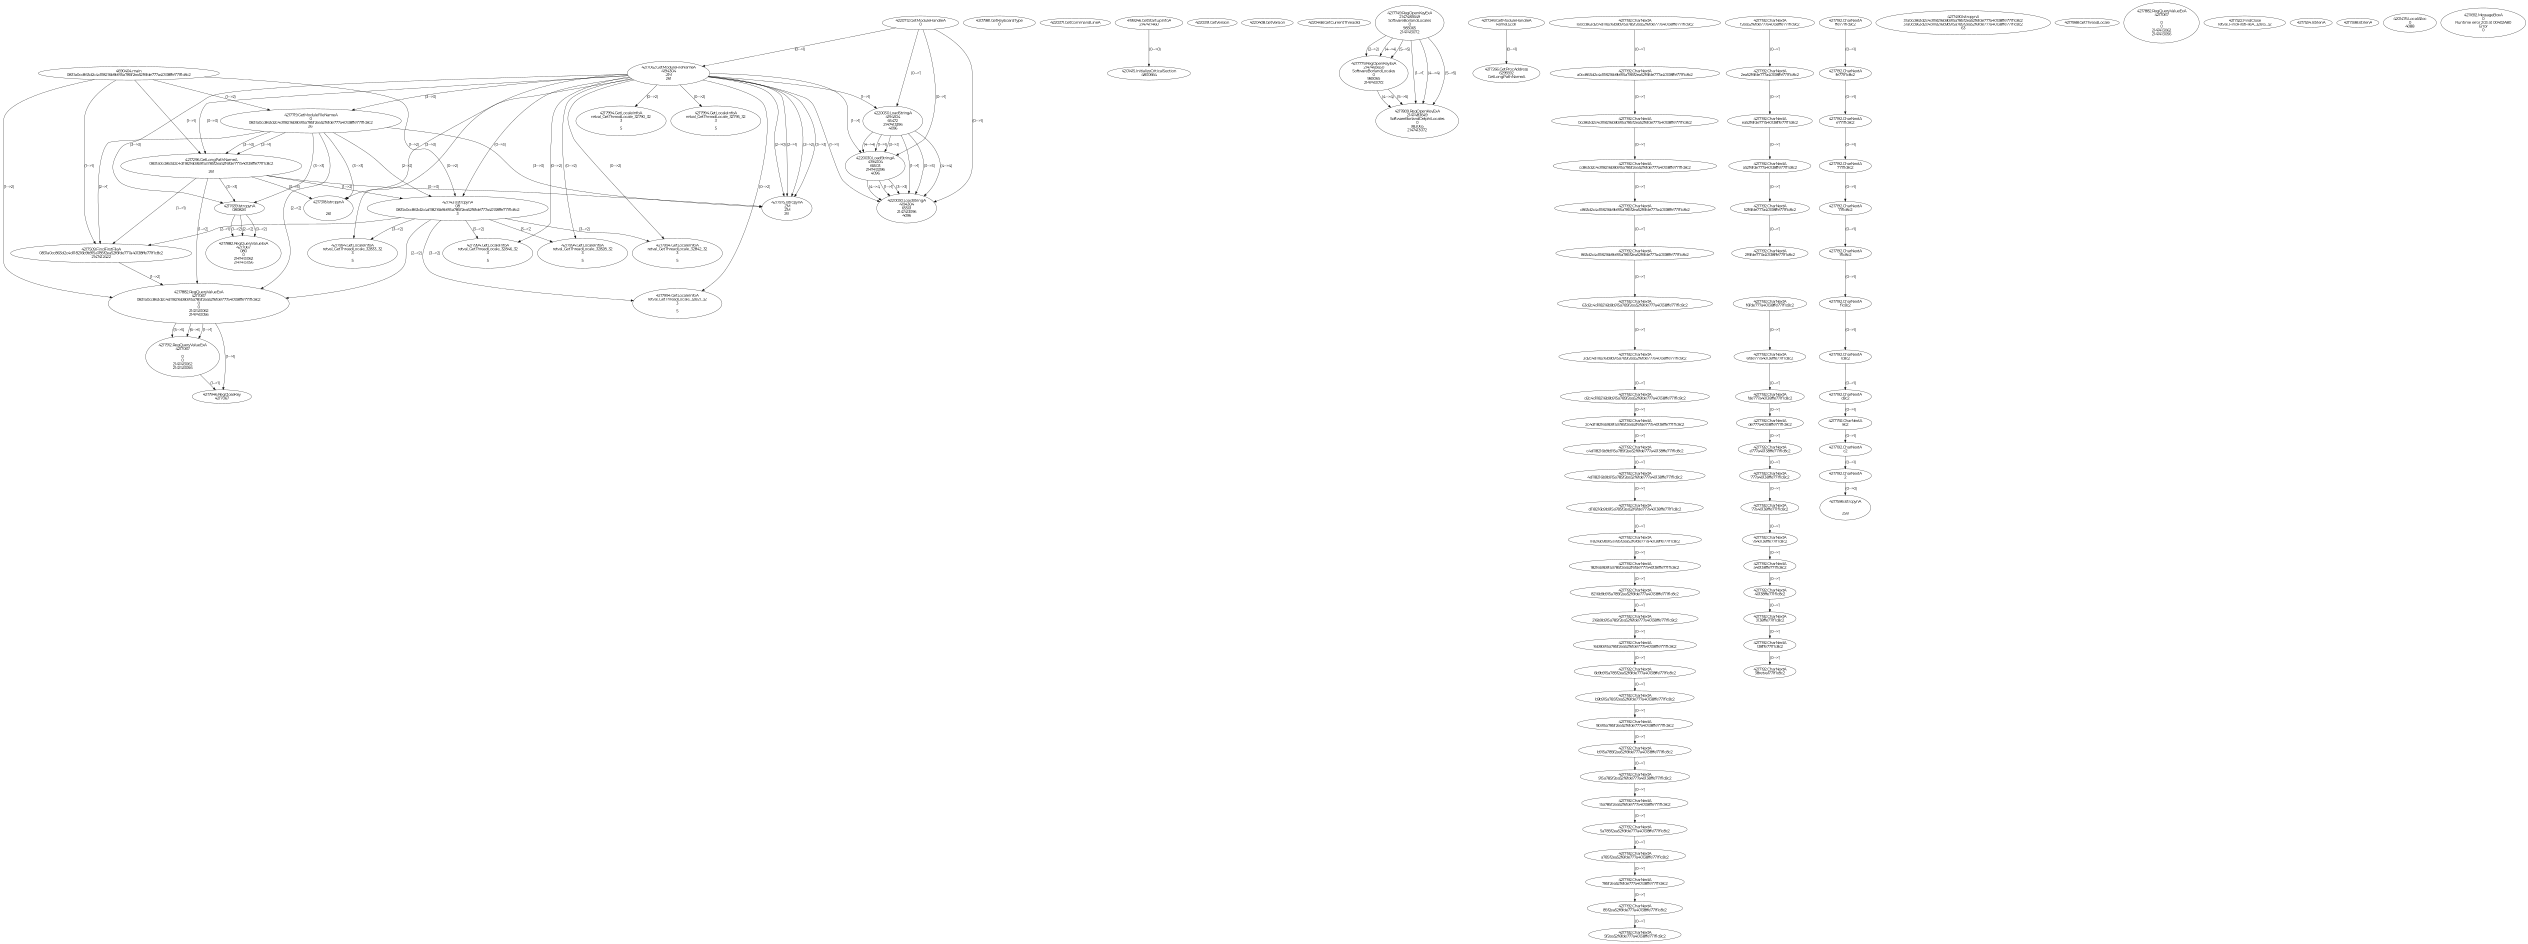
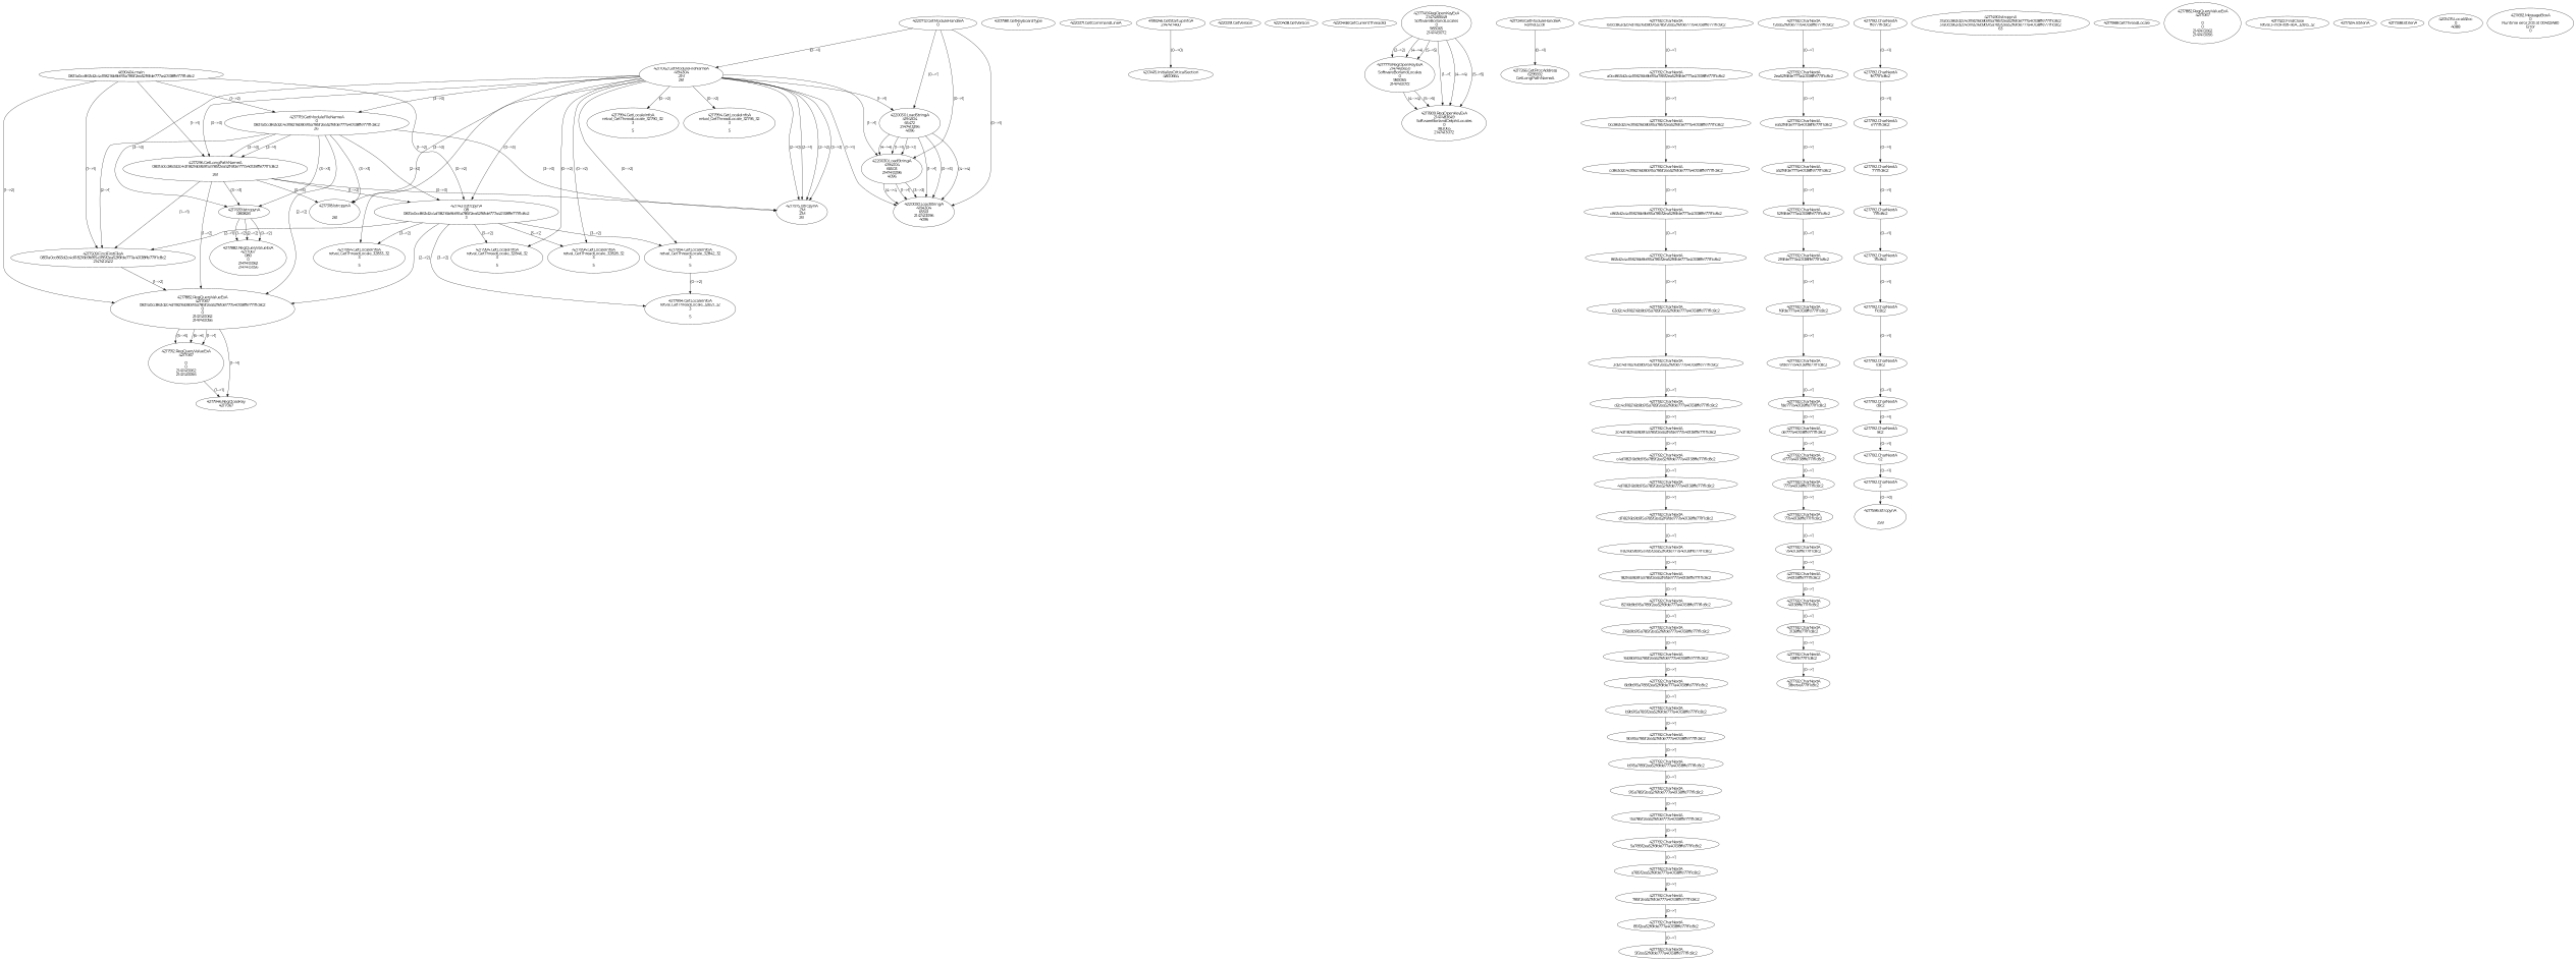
  digraph {
    fontname=Montserrat
    node [fontname=Montserrat]
    edge [fontname=Montserrat]
    n1 [label="4690404.main\n0831a0cc863d2c4d118216b9b915a785f2ea52f6fde777a40138ffe771f1c8c2"]
    n2 [label="4217719.GetModuleFileNameA\n0\n0831a0cc863d2c4d118216b9b915a785f2ea52f6fde777a40138ffe771f1c8c2\n261"]
    n3 [label="4217296.GetLongPathNameA\n0831a0cc863d2c4d118216b9b915a785f2ea52f6fde777a40138ffe771f1c8c2\n\n261"]
    n4 [label="4217431.lstrcpynA\n08\n0831a0cc863d2c4d118216b9b915a785f2ea52f6fde777a40138ffe771f1c8c2\n3"]
    n5 [label="4217509.FindFirstFileA\n0831a0cc863d2c4d118216b9b915a785f2ea52f6fde777a40138ffe771f1c8c2\n2147412422"]
    n6 [label="4217882.RegQueryValueExA\n4217067\n0831a0cc863d2c4d118216b9b915a785f2ea52f6fde777a40138ffe771f1c8c2\n0\n0\n2147413062\n2147413056"]
    n7 [label="4217975.lstrcpynA\n.ZM\n.ZM\n261"]
    n8 [label="4217318.lstrcpynA\n\n\n261"]
    n9 [label="4217639.lstrcpynA\n0808261"]
    n10 [label="4217994.GetLocaleInfoA\nretval_GetThreadLocale_32821_32\n3\n\n5"]
    n11 [label="4217994.GetLocaleInfoA\nretval_GetThreadLocale_32833_32\n3\n\n5"]
    n12 [label="4217994.GetLocaleInfoA\nretval_GetThreadLocale_32846_32\n3\n\n5"]
    n13 [label="4217994.GetLocaleInfoA\nretval_GetThreadLocale_32828_32\n3\n\n5"]
    n14 [label="4217994.GetLocaleInfoA\nretval_GetThreadLocale_32842_32\n3\n\n5"]
    n15 [label="4217912.RegQueryValueExA\n4217067\n\n0\n0\n2147413062\n2147413056"]
    n16 [label="4217946.RegCloseKey\n4217067"]
    n17 [label="4220712.GetModuleHandleA\n0"]
    n18 [label="4217062.GetModuleFileNameA\n4194304\n.ZM\n261"]
    n19 [label="4220030.LoadStringA\n4194304\n65472\n2147413396\n4096"]
    n20 [label="4220030.LoadStringA\n4194304\n65503\n2147413396\n4096"]
    n21 [label="4220030.LoadStringA\n4194304\n65501\n2147413396\n4096"]
    n22 [label="4217994.GetLocaleInfoA\nretval_GetThreadLocale_32790_32\n3\n\n5"]
    n23 [label="4217994.GetLocaleInfoA\nretval_GetThreadLocale_32795_32\n3\n\n5"]
    n24 [label="4207981.GetKeyboardType\n0"]
    n25 [label="4220371.GetCommandLineA\n"]
    n26 [label="4199246.GetStartupInfoA\n2147417460"]
    n27 [label="4201415.InitializeCriticalSection\n4830664"]
    n28 [label="4220391.GetVersion\n"]
    n29 [label="4220408.GetVersion\n"]
    n30 [label="4220468.GetCurrentThreadId\n"]
    n31 [label="4217882.RegQueryValueExA\n4217067\n080\n0\n2147413062\n2147413056"]
    n32 [label="4217749.RegOpenKeyExA\n2147483649\nSoftware\Borland\Locales\n0\n983065\n2147413072"]
    n33 [label="4217779.RegOpenKeyExA\n2147483650\nSoftware\Borland\Locales\n0\n983065\n2147413072"]
    n34 [label="4217809.RegOpenKeyExA\n2147483649\nSoftware\Borland\Delphi\Locales\n0\n983065\n2147413072"]
    n35 [label="4217249.GetModuleHandleA\nkernel32.dll"]
    n36 [label="4217266.GetProcAddress\n6295592\nGetLongPathNameA"]
    n37 [label="4217192.CharNextA\n1a0cc863d2c4d118216b9b915a785f2ea52f6fde777a40138ffe771f1c8c2"]
    n38 [label="4217192.CharNextA\na0cc863d2c4d118216b9b915a785f2ea52f6fde777a40138ffe771f1c8c2"]
    n39 [label="4217192.CharNextA\n0cc863d2c4d118216b9b915a785f2ea52f6fde777a40138ffe771f1c8c2"]
    n40 [label="4217192.CharNextA\ncc863d2c4d118216b9b915a785f2ea52f6fde777a40138ffe771f1c8c2"]
    n41 [label="4217192.CharNextA\nc863d2c4d118216b9b915a785f2ea52f6fde777a40138ffe771f1c8c2"]
    n42 [label="4217192.CharNextA\n863d2c4d118216b9b915a785f2ea52f6fde777a40138ffe771f1c8c2"]
    n43 [label="4217192.CharNextA\n63d2c4d118216b9b915a785f2ea52f6fde777a40138ffe771f1c8c2"]
    n44 [label="4217192.CharNextA\n3d2c4d118216b9b915a785f2ea52f6fde777a40138ffe771f1c8c2"]
    n45 [label="4217192.CharNextA\nd2c4d118216b9b915a785f2ea52f6fde777a40138ffe771f1c8c2"]
    n46 [label="4217192.CharNextA\n2c4d118216b9b915a785f2ea52f6fde777a40138ffe771f1c8c2"]
    n47 [label="4217192.CharNextA\nc4d118216b9b915a785f2ea52f6fde777a40138ffe771f1c8c2"]
    n48 [label="4217192.CharNextA\n4d118216b9b915a785f2ea52f6fde777a40138ffe771f1c8c2"]
    n49 [label="4217192.CharNextA\nd118216b9b915a785f2ea52f6fde777a40138ffe771f1c8c2"]
    n50 [label="4217192.CharNextA\n118216b9b915a785f2ea52f6fde777a40138ffe771f1c8c2"]
    n51 [label="4217192.CharNextA\n18216b9b915a785f2ea52f6fde777a40138ffe771f1c8c2"]
    n52 [label="4217192.CharNextA\n8216b9b915a785f2ea52f6fde777a40138ffe771f1c8c2"]
    n53 [label="4217192.CharNextA\n216b9b915a785f2ea52f6fde777a40138ffe771f1c8c2"]
    n54 [label="4217192.CharNextA\n16b9b915a785f2ea52f6fde777a40138ffe771f1c8c2"]
    n55 [label="4217192.CharNextA\n6b9b915a785f2ea52f6fde777a40138ffe771f1c8c2"]
    n56 [label="4217192.CharNextA\nb9b915a785f2ea52f6fde777a40138ffe771f1c8c2"]
    n57 [label="4217192.CharNextA\n9b915a785f2ea52f6fde777a40138ffe771f1c8c2"]
    n58 [label="4217192.CharNextA\nb915a785f2ea52f6fde777a40138ffe771f1c8c2"]
    n59 [label="4217192.CharNextA\n915a785f2ea52f6fde777a40138ffe771f1c8c2"]
    n60 [label="4217192.CharNextA\n15a785f2ea52f6fde777a40138ffe771f1c8c2"]
    n61 [label="4217192.CharNextA\n5a785f2ea52f6fde777a40138ffe771f1c8c2"]
    n62 [label="4217192.CharNextA\na785f2ea52f6fde777a40138ffe771f1c8c2"]
    n63 [label="4217192.CharNextA\n785f2ea52f6fde777a40138ffe771f1c8c2"]
    n64 [label="4217192.CharNextA\n85f2ea52f6fde777a40138ffe771f1c8c2"]
    n65 [label="4217192.CharNextA\n5f2ea52f6fde777a40138ffe771f1c8c2"]
    n66 [label="4217192.CharNextA\nf2ea52f6fde777a40138ffe771f1c8c2"]
    n67 [label="4217192.CharNextA\n2ea52f6fde777a40138ffe771f1c8c2"]
    n68 [label="4217192.CharNextA\nea52f6fde777a40138ffe771f1c8c2"]
    n69 [label="4217192.CharNextA\na52f6fde777a40138ffe771f1c8c2"]
    n70 [label="4217192.CharNextA\n52f6fde777a40138ffe771f1c8c2"]
    n71 [label="4217192.CharNextA\n2f6fde777a40138ffe771f1c8c2"]
    n72 [label="4217192.CharNextA\nf6fde777a40138ffe771f1c8c2"]
    n73 [label="4217192.CharNextA\n6fde777a40138ffe771f1c8c2"]
    n74 [label="4217192.CharNextA\nfde777a40138ffe771f1c8c2"]
    n75 [label="4217192.CharNextA\nde777a40138ffe771f1c8c2"]
    n76 [label="4217192.CharNextA\ne777a40138ffe771f1c8c2"]
    n77 [label="4217192.CharNextA\n777a40138ffe771f1c8c2"]
    n78 [label="4217192.CharNextA\n77a40138ffe771f1c8c2"]
    n79 [label="4217192.CharNextA\n7a40138ffe771f1c8c2"]
    n80 [label="4217192.CharNextA\na40138ffe771f1c8c2"]
    n81 [label="4217192.CharNextA\n40138ffe771f1c8c2"]
    n82 [label="4217192.CharNextA\n0138ffe771f1c8c2"]
    n83 [label="4217192.CharNextA\n138ffe771f1c8c2"]
    n84 [label="4217192.CharNextA\n38retval771f1c8c2"]
    n85 [label="4217192.CharNextA\nffe771f1c8c2"]
    n86 [label="4217192.CharNextA\nfe771f1c8c2"]
    n87 [label="4217192.CharNextA\ne771f1c8c2"]
    n88 [label="4217192.CharNextA\n771f1c8c2"]
    n89 [label="4217192.CharNextA\n71f1c8c2"]
    n90 [label="4217192.CharNextA\n1f1c8c2"]
    n91 [label="4217192.CharNextA\nf1c8c2"]
    n92 [label="4217192.CharNextA\n1c8c2"]
    n93 [label="4217192.CharNextA\nc8c2"]
-   n94 [label="4217792.CharNextA\n8c2"]
+   n94 [label="4217192.CharNextA\n8c2"]
    n95 [label="4217192.CharNextA\nc2"]
    n96 [label="4217192.CharNextA\n2"]
    n97 [label="4217586.lstrcpynA\n\n\n258"]
    n98 [label="4217490.lstrcpynA\n31a0cc863d2c4d118216b9b915a785f2ea52f6fde777a40138ffe771f1c8c2\n31a0cc863d2c4d118216b9b915a785f2ea52f6fde777a40138ffe771f1c8c2\n63"]
    n99 [label="4217988.GetThreadLocale\n"]
    n100 [label="4217882.RegQueryValueExA\n4217067\n\n0\n0\n2147413062\n2147413056"]
    n101 [label="4217522.FindClose\nretval_FindFirstFileA_32813_32"]
    n102 [label="4217534.lstrlenA\n"]
    n103 [label="4217598.lstrlenA\n"]
    n104 [label="4201476.LocalAlloc\n0\n4088"]
    n105 [label="4211692.MessageBoxA\n0\nRuntime error 203 at 00402A80\nError\n0"]
    n1 -> n2 [label="(1-->2)"]
    n1 -> n3 [label="(1-->1)"]
    n1 -> n4 [label="(1-->2)"]
    n1 -> n5 [label="(1-->1)"]
    n1 -> n6 [label="(1-->2)"]
    n2 -> n3 [label="(2-->1)"]
    n2 -> n3 [label="(3-->3)"]
    n2 -> n4 [label="(2-->2)"]
    n2 -> n5 [label="(2-->1)"]
    n2 -> n6 [label="(2-->2)"]
    n2 -> n7 [label="(3-->3)"]
    n2 -> n8 [label="(3-->3)"]
    n2 -> n9 [label="(3-->3)"]
    n3 -> n4 [label="(1-->2)"]
    n3 -> n5 [label="(1-->1)"]
    n3 -> n6 [label="(1-->2)"]
    n3 -> n7 [label="(3-->3)"]
    n3 -> n8 [label="(3-->3)"]
    n3 -> n9 [label="(3-->3)"]
    n4 -> n5 [label="(2-->1)"]
    n4 -> n6 [label="(2-->2)"]
    n4 -> n10 [label="(3-->2)"]
    n4 -> n11 [label="(3-->2)"]
    n4 -> n12 [label="(3-->2)"]
    n4 -> n13 [label="(3-->2)"]
    n4 -> n14 [label="(3-->2)"]
    n5 -> n6 [label="(1-->2)"]
    n6 -> n15 [label="(1-->1)"]
    n6 -> n15 [label="(5-->5)"]
    n6 -> n15 [label="(6-->6)"]
    n6 -> n16 [label="(1-->1)"]
    n9 -> n31 [label="(1-->2)"]
    n9 -> n31 [label="(2-->2)"]
    n9 -> n31 [label="(0-->2)"]
    n15 -> n16 [label="(1-->1)"]
    n17 -> n18 [label="(0-->1)"]
    n17 -> n19 [label="(0-->1)"]
    n17 -> n20 [label="(0-->1)"]
    n17 -> n21 [label="(0-->1)"]
    n18 -> n2 [label="(3-->3)"]
    n18 -> n3 [label="(3-->3)"]
    n18 -> n4 [label="(0-->3)"]
    n18 -> n7 [label="(2-->1)"]
    n18 -> n7 [label="(2-->2)"]
    n18 -> n7 [label="(3-->3)"]
    n18 -> n7 [label="(2-->0)"]
    n18 -> n8 [label="(3-->3)"]
    n18 -> n9 [label="(3-->3)"]
-   n18 -> n10 [label="(0-->2)"]
+   n14 -> n10 [label="(0-->2)"]
    n18 -> n11 [label="(0-->2)"]
    n18 -> n12 [label="(0-->2)"]
    n18 -> n13 [label="(0-->2)"]
    n18 -> n14 [label="(0-->2)"]
    n18 -> n19 [label="(1-->1)"]
    n18 -> n20 [label="(1-->1)"]
    n18 -> n21 [label="(1-->1)"]
    n18 -> n22 [label="(0-->2)"]
    n18 -> n23 [label="(0-->2)"]
    n19 -> n20 [label="(1-->1)"]
    n19 -> n20 [label="(3-->3)"]
    n19 -> n20 [label="(4-->4)"]
    n19 -> n21 [label="(1-->1)"]
    n19 -> n21 [label="(3-->3)"]
    n19 -> n21 [label="(4-->4)"]
    n20 -> n21 [label="(1-->1)"]
    n20 -> n21 [label="(3-->3)"]
    n20 -> n21 [label="(4-->4)"]
    n26 -> n27 [label="(0-->0)"]
    n32 -> n33 [label="(2-->2)"]
    n32 -> n33 [label="(4-->4)"]
    n32 -> n33 [label="(5-->5)"]
    n32 -> n34 [label="(1-->1)"]
    n32 -> n34 [label="(4-->4)"]
    n32 -> n34 [label="(5-->5)"]
    n33 -> n34 [label="(4-->4)"]
    n33 -> n34 [label="(5-->5)"]
    n35 -> n36 [label="(0-->1)"]
    n37 -> n38 [label="(0-->1)"]
    n38 -> n39 [label="(0-->1)"]
    n39 -> n40 [label="(0-->1)"]
    n40 -> n41 [label="(0-->1)"]
    n41 -> n42 [label="(0-->1)"]
    n42 -> n43 [label="(0-->1)"]
    n43 -> n44 [label="(0-->1)"]
    n44 -> n45 [label="(0-->1)"]
    n45 -> n46 [label="(0-->1)"]
    n46 -> n47 [label="(0-->1)"]
    n47 -> n48 [label="(0-->1)"]
    n48 -> n49 [label="(0-->1)"]
    n49 -> n50 [label="(0-->1)"]
    n50 -> n51 [label="(0-->1)"]
    n51 -> n52 [label="(0-->1)"]
    n52 -> n53 [label="(0-->1)"]
    n53 -> n54 [label="(0-->1)"]
    n54 -> n55 [label="(0-->1)"]
    n55 -> n56 [label="(0-->1)"]
    n56 -> n57 [label="(0-->1)"]
    n57 -> n58 [label="(0-->1)"]
    n58 -> n59 [label="(0-->1)"]
    n59 -> n60 [label="(0-->1)"]
    n60 -> n61 [label="(0-->1)"]
    n61 -> n62 [label="(0-->1)"]
    n62 -> n63 [label="(0-->1)"]
    n63 -> n64 [label="(0-->1)"]
    n64 -> n65 [label="(0-->1)"]
    n66 -> n67 [label="(0-->1)"]
    n67 -> n68 [label="(0-->1)"]
    n68 -> n69 [label="(0-->1)"]
    n69 -> n70 [label="(0-->1)"]
    n70 -> n71 [label="(0-->1)"]
+   n71 -> n72 [label="(0-->1)"]
    n72 -> n73 [label="(0-->1)"]
    n73 -> n74 [label="(0-->1)"]
    n74 -> n75 [label="(0-->1)"]
    n75 -> n76 [label="(0-->1)"]
    n76 -> n77 [label="(0-->1)"]
    n77 -> n78 [label="(0-->1)"]
    n78 -> n79 [label="(0-->1)"]
    n79 -> n80 [label="(0-->1)"]
    n80 -> n81 [label="(0-->1)"]
    n81 -> n82 [label="(0-->1)"]
    n82 -> n83 [label="(0-->1)"]
    n83 -> n84 [label="(0-->1)"]
    n85 -> n86 [label="(0-->1)"]
    n86 -> n87 [label="(0-->1)"]
    n87 -> n88 [label="(0-->1)"]
    n88 -> n89 [label="(0-->1)"]
    n89 -> n90 [label="(0-->1)"]
    n90 -> n91 [label="(0-->1)"]
    n91 -> n92 [label="(0-->1)"]
    n92 -> n93 [label="(0-->1)"]
    n93 -> n94 [label="(0-->1)"]
    n94 -> n95 [label="(0-->1)"]
    n95 -> n96 [label="(0-->1)"]
    n96 -> n97 [label="(0-->0)"]
  }
